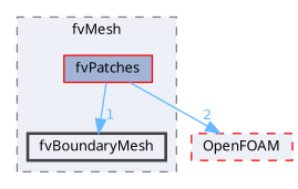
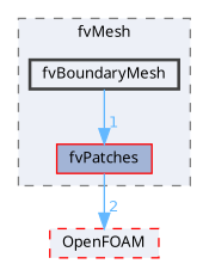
  digraph {
    compound=true
    fontname="Noto Sans"
    node [color=red fillcolor="#edf0f7" fontname="Noto Sans" fontsize=10 shape=box]
    edge [color=steelblue1 fontcolor=steelblue1 fontname="Noto Sans" fontsize=10 labeldistance=1.5 labelfontname=Helvetica labelfontsize=10]
    n1 [fillcolor="#a2b4d6" height=0.2 label=fvPatches style=filled width=0.4]
    n2 [color=grey25 height=0.2 label=fvBoundaryMesh style="filled,bold" width=0.4]
    n3 [height=0.2 label=OpenFOAM style="filled,dashed" width=0.4]
    subgraph cluster_1 {
      bgcolor="#edf0f7"
      fontsize=10
      label=fvMesh
      pencolor=grey50
      style="filled,dashed"
      n1
      n2
    }
    n1 -> n3 [headlabel=2]
-   n1 -> n2 [headlabel=1]
+   n2 -> n1 [headlabel=1]
  }
